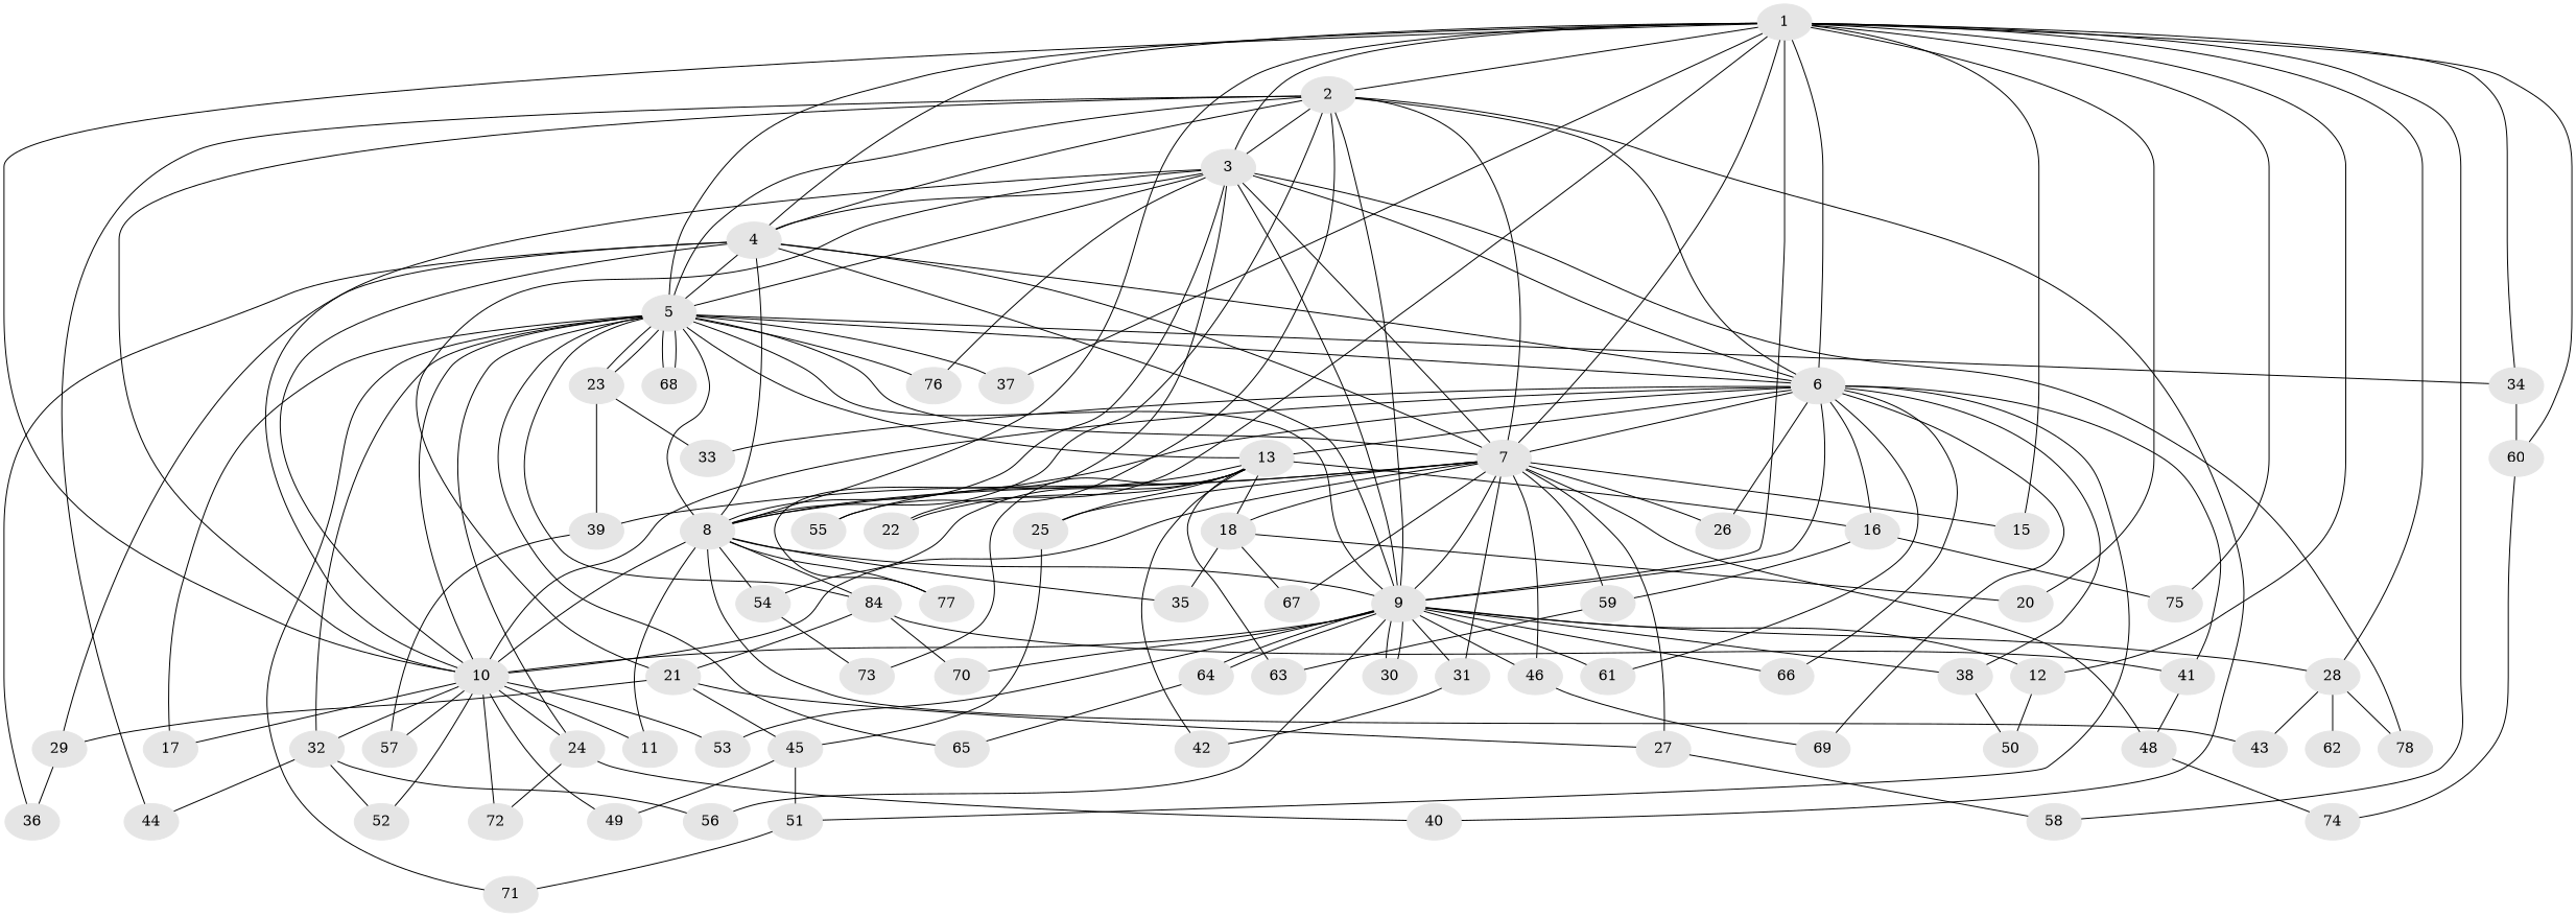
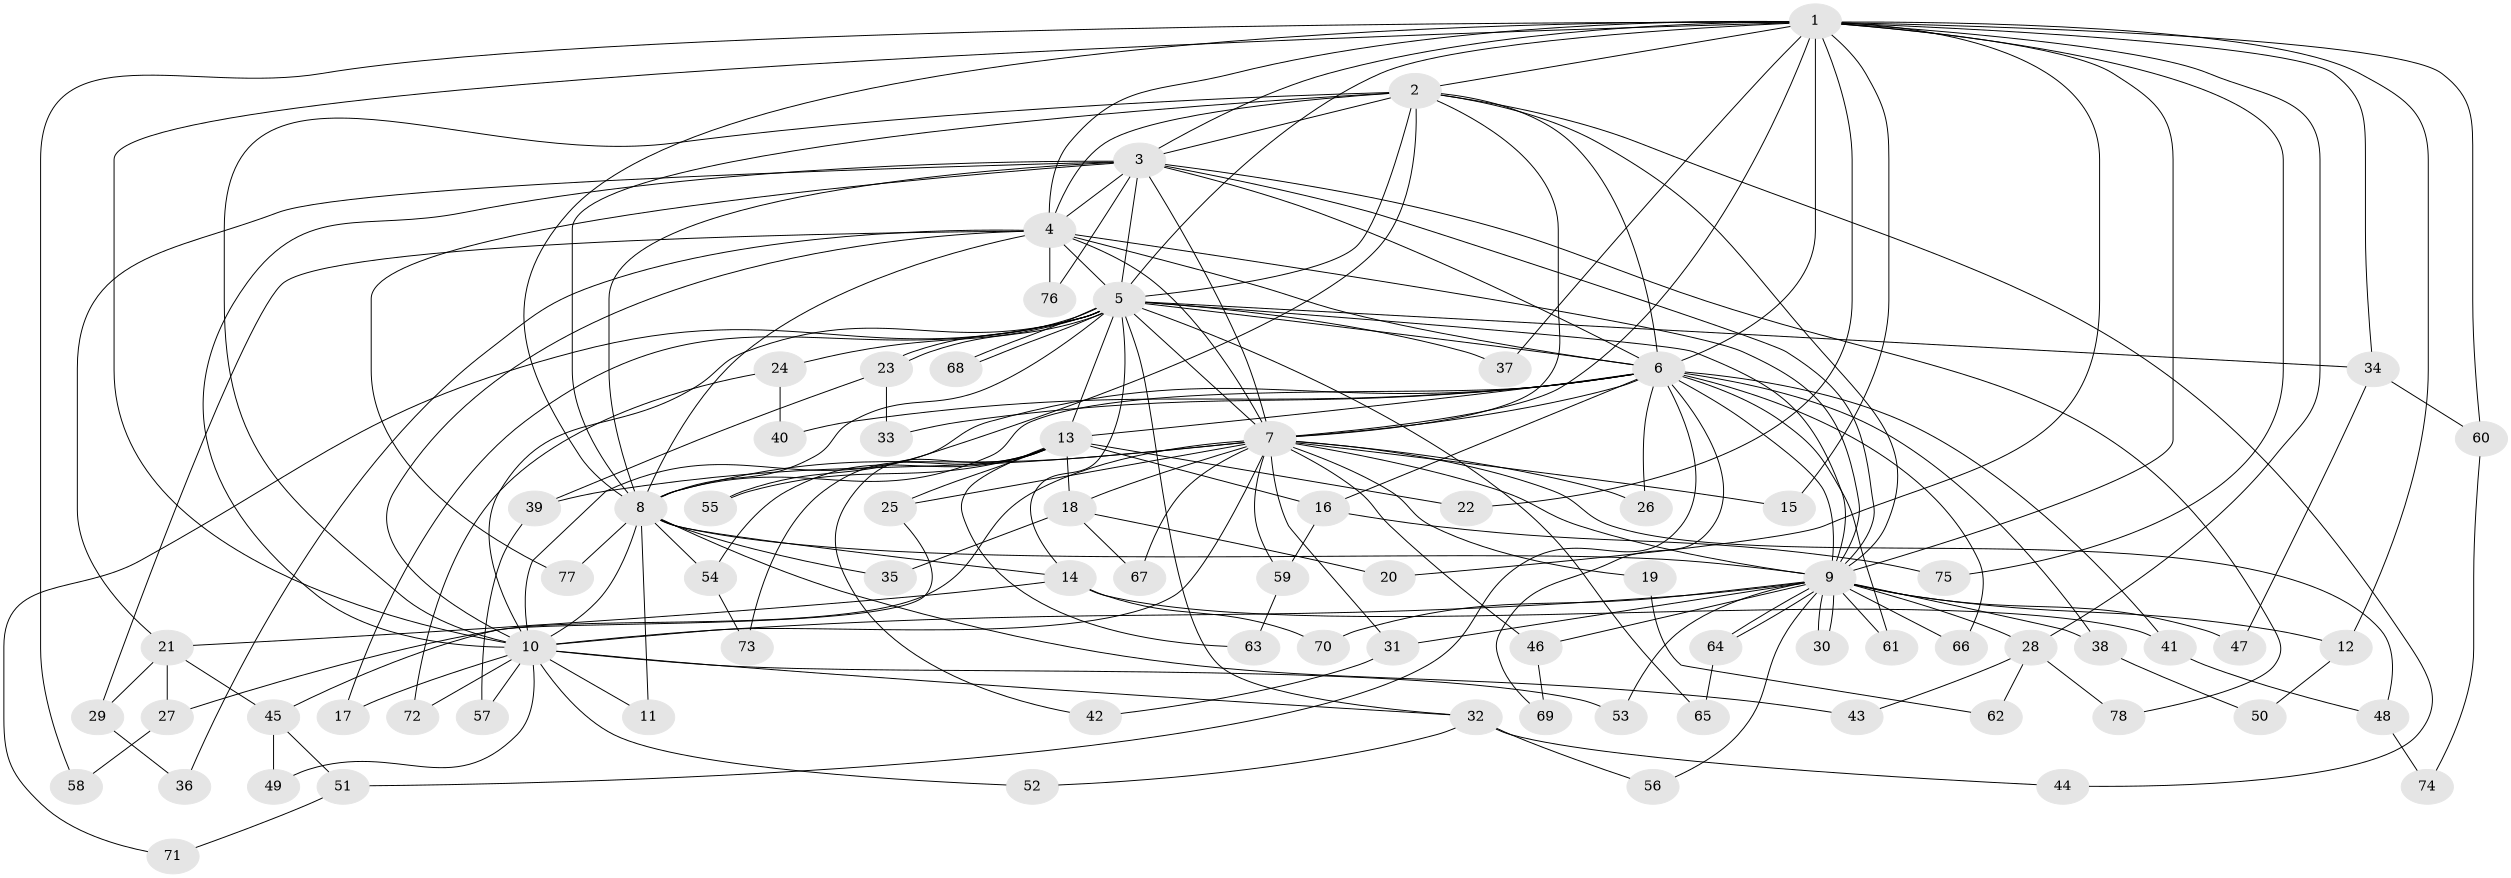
  graph {
    node [color=gray90 style=filled]
    1
    2
    3
    4
    5
    6
    7
    8
    9
    10
    12
    15
    20
    22
    28
    34
    37
    58
    60
    75
    40
    44
    55
    21
    76
    77
    78
    29
    36
    13
-   14 [label=84]
+   14
    17
    23
    24
    32
    65
    68
    71
    33
    16
    26
    38
    41
    51
    61
    66
    69
+   19
    18
    25
    27
    31
    39
    46
    48
    59
    67
    11
    35
    43
    54
    30
+   47
    53
    56
    64
    70
    49
    52
    57
    72
    50
    62
    74
    45
    42
    63
    73
    1 -- 2
    1 -- 3
    1 -- 4
    1 -- 5
    1 -- 6
    1 -- 7
    1 -- 8
    1 -- 9
    1 -- 10
    1 -- 12
    1 -- 15
    1 -- 20
    1 -- 22
    1 -- 28
    1 -- 34
    1 -- 37
    1 -- 58
    1 -- 60
    1 -- 75
    2 -- 3
    2 -- 4
    2 -- 5
    2 -- 6
    2 -- 7
    2 -- 8
    2 -- 9
    2 -- 10
-   2 -- 40
+   6 -- 40
    2 -- 44
    2 -- 55
    3 -- 4
    3 -- 5
    3 -- 6
    3 -- 7
    3 -- 8
    3 -- 9
    3 -- 10
    3 -- 21
    3 -- 76
    3 -- 77
    3 -- 78
    4 -- 5
    4 -- 6
    4 -- 7
    4 -- 8
    4 -- 9
    4 -- 10
    4 -- 29
    4 -- 36
    5 -- 6
    5 -- 7
    5 -- 8
    5 -- 9
    5 -- 10
    5 -- 34
    5 -- 37
-   5 -- 76
+   4 -- 76
    5 -- 13
    5 -- 14
    5 -- 17
    5 -- 23
    5 -- 23
    5 -- 24
    5 -- 32
    5 -- 65
    5 -- 68
    5 -- 68
    5 -- 71
    6 -- 7
    6 -- 8
    6 -- 9
    6 -- 10
    6 -- 13
    6 -- 33
    6 -- 16
    6 -- 26
    6 -- 38
    6 -- 41
    6 -- 51
    6 -- 61
    6 -- 66
    6 -- 69
    7 -- 8
    7 -- 9
    7 -- 10
    7 -- 15
    7 -- 26
+   7 -- 19
    7 -- 18
    7 -- 25
    7 -- 27
    7 -- 31
    7 -- 39
    7 -- 46
    7 -- 48
    7 -- 59
    7 -- 67
    8 -- 9
    8 -- 10
    8 -- 77
    8 -- 14
    8 -- 11
    8 -- 35
    8 -- 43
    8 -- 54
    9 -- 10
    9 -- 12
    9 -- 28
    9 -- 38
    9 -- 61
    9 -- 66
    9 -- 31
    9 -- 46
    9 -- 30
    9 -- 30
+   9 -- 47
    9 -- 53
    9 -- 56
    9 -- 64
    9 -- 64
    9 -- 70
    10 -- 17
-   10 -- 24
    10 -- 32
    10 -- 11
    10 -- 53
    10 -- 49
    10 -- 52
    10 -- 57
    10 -- 72
    12 -- 50
    28 -- 78
    28 -- 43
    28 -- 62
    34 -- 60
+   34 -- 47
    60 -- 74
    21 -- 29
    21 -- 27
    21 -- 45
    29 -- 36
    13 -- 22
    13 -- 55
    13 -- 16
    13 -- 18
    13 -- 25
    13 -- 54
    13 -- 42
    13 -- 63
    13 -- 73
    14 -- 21
    14 -- 41
    14 -- 70
    23 -- 33
    23 -- 39
    24 -- 40
    24 -- 72
    32 -- 44
    32 -- 56
    32 -- 52
    16 -- 75
    16 -- 59
    38 -- 50
    41 -- 48
    51 -- 71
+   19 -- 62
    18 -- 20
    18 -- 67
    18 -- 35
    25 -- 45
    27 -- 58
    31 -- 42
    39 -- 57
    46 -- 69
    48 -- 74
    59 -- 63
    54 -- 73
    64 -- 65
    45 -- 51
    45 -- 49
  }
